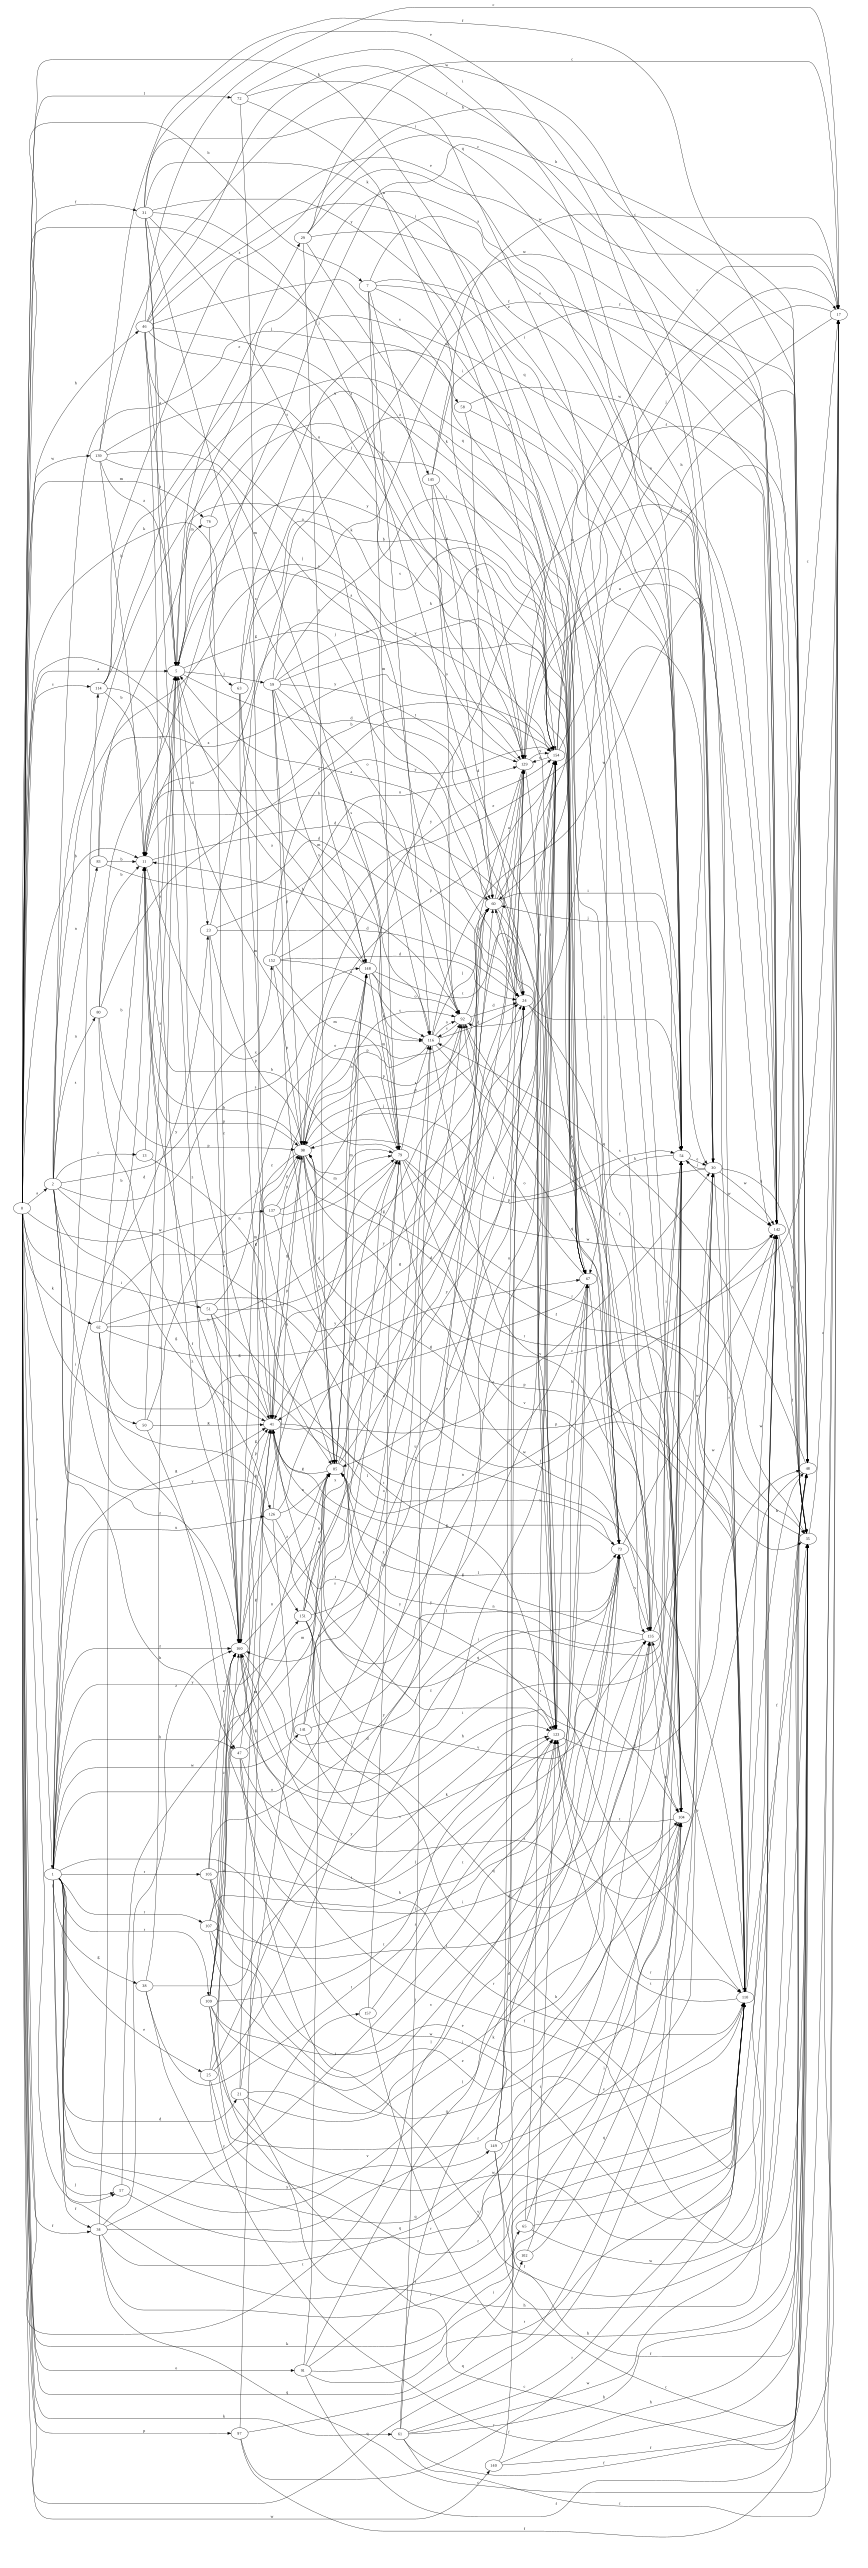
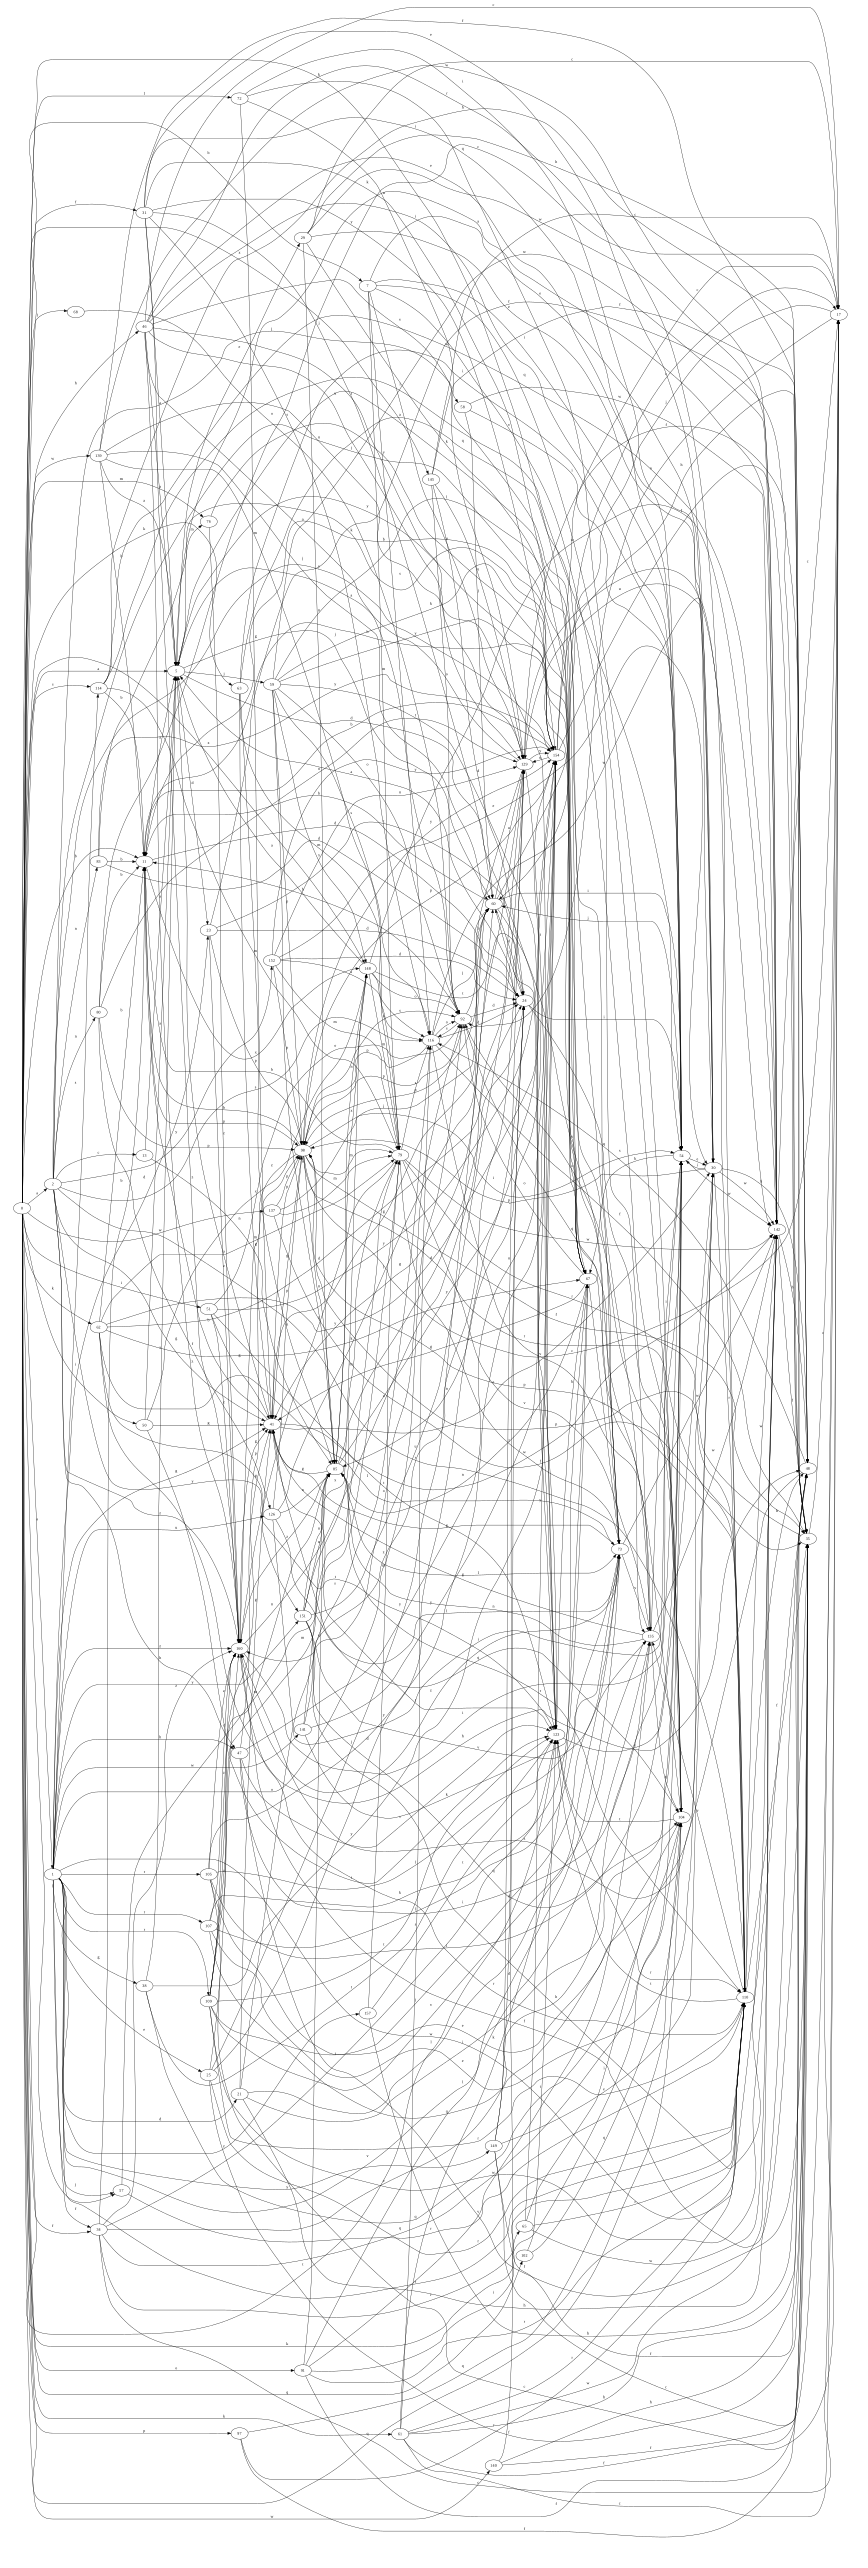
  strict digraph {
    fontname="Liberation Serif"
    rankdir=LR
    node [fontname="Liberation Serif"]
    edge [fontname="Liberation Serif"]
    0
    1
    2
    5
    7
    11
    31
    34
    46
    50
    51
    57
    61
    62
    63
    65
    67
+   68
    72
    76
    91
    97
    102
    104
    114
    123
    137
    139
    140
    145
    148
    21
    23
    25
    38
    41
    47
    92
    105
    107
    109
    110
    126
    135
    141
    142
    149
    151
    157
    160
    13
    58
    73
    80
    83
    116
    152
    154
    24
    29
    59
    60
    30
    54
    79
    129
    98
    17
    48
    35
    85
    0 -> 1 [label=a]
    0 -> 2 [label=a]
    0 -> 5 [label=a]
    0 -> 7 [label=b]
    0 -> 11 [label=b]
    0 -> 31 [label=f]
    0 -> 34 [label=f]
    0 -> 46 [label=h]
    0 -> 50 [label=i]
    0 -> 51 [label=i]
    0 -> 57 [label=j]
    0 -> 61 [label=k]
    0 -> 62 [label=k]
    0 -> 63 [label=k]
    0 -> 65 [label=k]
    0 -> 67 [label=k]
+   0 -> 68 [label=l]
    0 -> 72 [label=l]
    0 -> 76 [label=m]
    0 -> 91 [label=o]
    0 -> 97 [label=p]
    0 -> 102 [label=q]
    0 -> 104 [label=q]
    0 -> 114 [label=s]
    0 -> 123 [label=t]
    0 -> 137 [label=w]
    0 -> 139 [label=w]
    0 -> 140 [label=w]
    0 -> 145 [label=x]
    0 -> 148 [label=x]
    1 -> 34 [label=f]
    1 -> 57 [label=j]
    1 -> 114 [label=s]
    1 -> 21 [label=d]
    1 -> 23 [label=d]
    1 -> 25 [label=e]
    1 -> 38 [label=g]
    1 -> 41 [label=g]
    1 -> 47 [label=h]
    1 -> 92 [label=o]
    1 -> 105 [label=r]
    1 -> 107 [label=r]
    1 -> 109 [label=r]
    1 -> 110 [label=r]
    1 -> 126 [label=u]
    1 -> 135 [label=v]
    1 -> 141 [label=w]
    1 -> 142 [label=w]
    1 -> 149 [label=y]
    1 -> 151 [label=y]
    1 -> 157 [label=z]
    1 -> 160 [label=z]
    2 -> 41 [label=g]
    2 -> 47 [label=h]
    2 -> 110 [label=r]
    2 -> 151 [label=y]
    2 -> 160 [label=z]
    2 -> 13 [label=c]
    2 -> 58 [label=j]
    2 -> 73 [label=l]
    2 -> 80 [label=n]
    2 -> 83 [label=n]
    2 -> 116 [label=s]
    2 -> 152 [label=y]
    2 -> 154 [label=y]
    5 -> 76 [label=m]
    5 -> 23 [label=d]
    5 -> 154 [label=y]
    5 -> 24 [label=d]
    5 -> 29 [label=e]
    5 -> 59 [label=j]
    5 -> 60 [label=j]
    7 -> 104 [label=q]
    7 -> 135 [label=v]
    7 -> 116 [label=s]
    7 -> 30 [label=e]
    7 -> 54 [label=i]
    7 -> 79 [label=m]
    7 -> 129 [label=u]
    11 -> 5 [label=a]
    11 -> 148 [label=x]
    11 -> 24 [label=d]
    11 -> 98 [label=p]
    31 -> 5 [label=a]
    31 -> 67 [label=k]
-   31 -> 148 [label=x]
    31 -> 160 [label=z]
    31 -> 116 [label=s]
    31 -> 154 [label=y]
    31 -> 60 [label=j]
    31 -> 30 [label=e]
    31 -> 54 [label=i]
    34 -> 11 [label=b]
    34 -> 104 [label=q]
    34 -> 123 [label=t]
    34 -> 110 [label=r]
    34 -> 135 [label=v]
    34 -> 160 [label=z]
    34 -> 17 [label=c]
    46 -> 5 [label=a]
    46 -> 123 [label=t]
    46 -> 92 [label=o]
    46 -> 110 [label=r]
    46 -> 135 [label=v]
    46 -> 160 [label=z]
    46 -> 30 [label=e]
    46 -> 54 [label=i]
    46 -> 129 [label=u]
    46 -> 17 [label=c]
    50 -> 5 [label=a]
    50 -> 123 [label=t]
    50 -> 148 [label=x]
    50 -> 41 [label=g]
    51 -> 123 [label=t]
    51 -> 41 [label=g]
    51 -> 92 [label=o]
    51 -> 160 [label=z]
    51 -> 154 [label=y]
    57 -> 110 [label=r]
    57 -> 79 [label=m]
    61 -> 67 [label=k]
    61 -> 110 [label=r]
    61 -> 142 [label=w]
    61 -> 116 [label=s]
    61 -> 17 [label=c]
    61 -> 48 [label=h]
    61 -> 35 [label=f]
    62 -> 11 [label=b]
    62 -> 67 [label=k]
    62 -> 123 [label=t]
    62 -> 73 [label=l]
    62 -> 154 [label=y]
    62 -> 24 [label=d]
    62 -> 79 [label=m]
    62 -> 48 [label=h]
    63 -> 104 [label=q]
    63 -> 41 [label=g]
    63 -> 54 [label=i]
    63 -> 79 [label=m]
    63 -> 85 [label=n]
    65 -> 110 [label=r]
    65 -> 142 [label=w]
    65 -> 154 [label=y]
    65 -> 54 [label=i]
    67 -> 11 [label=b]
    67 -> 41 [label=g]
    67 -> 92 [label=o]
    67 -> 73 [label=l]
    67 -> 85 [label=n]
+   68 -> 92 [label=o]
    72 -> 104 [label=q]
    72 -> 41 [label=g]
    72 -> 54 [label=i]
    72 -> 129 [label=u]
    76 -> 160 [label=z]
    76 -> 154 [label=y]
    91 -> 110 [label=r]
    91 -> 135 [label=v]
    91 -> 73 [label=l]
    91 -> 54 [label=i]
    91 -> 35 [label=f]
    91 -> 85 [label=n]
    97 -> 104 [label=q]
-   97 -> 41 [label=g]
    97 -> 110 [label=r]
    97 -> 35 [label=f]
    102 -> 104 [label=q]
    102 -> 123 [label=t]
    104 -> 123 [label=t]
    104 -> 92 [label=o]
    114 -> 11 [label=b]
    114 -> 142 [label=w]
    114 -> 54 [label=i]
    114 -> 79 [label=m]
    114 -> 48 [label=h]
    123 -> 67 [label=k]
    123 -> 110 [label=r]
    123 -> 30 [label=e]
    137 -> 60 [label=j]
    137 -> 79 [label=m]
    137 -> 98 [label=p]
    137 -> 35 [label=f]
    139 -> 5 [label=a]
    139 -> 11 [label=b]
    139 -> 142 [label=w]
    139 -> 60 [label=j]
    139 -> 79 [label=m]
    139 -> 129 [label=u]
    139 -> 35 [label=f]
    140 -> 24 [label=d]
    140 -> 48 [label=h]
    140 -> 35 [label=f]
    145 -> 92 [label=o]
    145 -> 24 [label=d]
    145 -> 129 [label=u]
    145 -> 17 [label=c]
    145 -> 35 [label=f]
    148 -> 5 [label=a]
    148 -> 123 [label=t]
    148 -> 92 [label=o]
    148 -> 142 [label=w]
    148 -> 116 [label=s]
    148 -> 79 [label=m]
    148 -> 85 [label=n]
    21 -> 41 [label=g]
    21 -> 73 [label=l]
    21 -> 116 [label=s]
    21 -> 54 [label=i]
    21 -> 48 [label=h]
    23 -> 123 [label=t]
    23 -> 160 [label=z]
    23 -> 24 [label=d]
    23 -> 98 [label=p]
    23 -> 35 [label=f]
    25 -> 110 [label=r]
    25 -> 160 [label=z]
    25 -> 24 [label=d]
    25 -> 60 [label=j]
    25 -> 35 [label=f]
    38 -> 5 [label=a]
    38 -> 104 [label=q]
    38 -> 123 [label=t]
    38 -> 154 [label=y]
    41 -> 5 [label=a]
    41 -> 11 [label=b]
    41 -> 104 [label=q]
    41 -> 123 [label=t]
    41 -> 142 [label=w]
    41 -> 30 [label=e]
    41 -> 98 [label=p]
    47 -> 123 [label=t]
    47 -> 41 [label=g]
    47 -> 154 [label=y]
    47 -> 54 [label=i]
    47 -> 35 [label=f]
    92 -> 11 [label=b]
    92 -> 104 [label=q]
    92 -> 116 [label=s]
    92 -> 24 [label=d]
    92 -> 60 [label=j]
    92 -> 98 [label=p]
    105 -> 160 [label=z]
    105 -> 73 [label=l]
    105 -> 154 [label=y]
    105 -> 30 [label=e]
    105 -> 54 [label=i]
    105 -> 17 [label=c]
    107 -> 67 [label=k]
    107 -> 104 [label=q]
    107 -> 160 [label=z]
    107 -> 73 [label=l]
    107 -> 30 [label=e]
    109 -> 123 [label=t]
    109 -> 110 [label=r]
    109 -> 135 [label=v]
    109 -> 142 [label=w]
    109 -> 160 [label=z]
    109 -> 73 [label=l]
    109 -> 79 [label=m]
    109 -> 98 [label=p]
    109 -> 85 [label=n]
    110 -> 123 [label=t]
    110 -> 135 [label=v]
    110 -> 142 [label=w]
    110 -> 98 [label=p]
    110 -> 48 [label=h]
    110 -> 35 [label=f]
    126 -> 73 [label=l]
    126 -> 60 [label=j]
    126 -> 54 [label=i]
    126 -> 98 [label=p]
    126 -> 85 [label=n]
    135 -> 104 [label=q]
    135 -> 41 [label=g]
    135 -> 142 [label=w]
    135 -> 54 [label=i]
    135 -> 85 [label=n]
    141 -> 67 [label=k]
    141 -> 92 [label=o]
    141 -> 154 [label=y]
    141 -> 85 [label=n]
    142 -> 5 [label=a]
    142 -> 17 [label=c]
    142 -> 48 [label=h]
    142 -> 35 [label=f]
    149 -> 24 [label=d]
    149 -> 30 [label=e]
    149 -> 129 [label=u]
    149 -> 17 [label=c]
    149 -> 35 [label=f]
    151 -> 104 [label=q]
    151 -> 148 [label=x]
    151 -> 135 [label=v]
    151 -> 79 [label=m]
    151 -> 129 [label=u]
    151 -> 48 [label=h]
    151 -> 85 [label=n]
    157 -> 123 [label=t]
    157 -> 79 [label=m]
    157 -> 48 [label=h]
    160 -> 41 [label=g]
    160 -> 110 [label=r]
    160 -> 54 [label=i]
    160 -> 129 [label=u]
    160 -> 35 [label=f]
    13 -> 5 [label=a]
    13 -> 85 [label=n]
    58 -> 142 [label=w]
    58 -> 60 [label=j]
    58 -> 54 [label=i]
    73 -> 5 [label=a]
    73 -> 11 [label=b]
    73 -> 41 [label=g]
    73 -> 135 [label=v]
    73 -> 142 [label=w]
    73 -> 160 [label=z]
    80 -> 11 [label=b]
    80 -> 126 [label=f]
    80 -> 129 [label=u]
    80 -> 98 [label=p]
    80 -> 17 [label=c]
    83 -> 11 [label=b]
    83 -> 67 [label=k]
    83 -> 154 [label=y]
    83 -> 24 [label=d]
    116 -> 92 [label=o]
    116 -> 135 [label=v]
    116 -> 142 [label=w]
    116 -> 24 [label=d]
    116 -> 60 [label=j]
    116 -> 98 [label=p]
    116 -> 35 [label=f]
    152 -> 116 [label=s]
    152 -> 154 [label=y]
    152 -> 24 [label=d]
    152 -> 30 [label=e]
    152 -> 79 [label=m]
    152 -> 129 [label=u]
    152 -> 98 [label=p]
    154 -> 11 [label=b]
    154 -> 129 [label=u]
    154 -> 98 [label=p]
    154 -> 17 [label=c]
    154 -> 48 [label=h]
    154 -> 35 [label=f]
    154 -> 85 [label=n]
    24 -> 5 [label=a]
    24 -> 104 [label=q]
    24 -> 60 [label=j]
    24 -> 54 [label=i]
    29 -> 67 [label=k]
    29 -> 142 [label=w]
    29 -> 30 [label=e]
    29 -> 17 [label=c]
    29 -> 48 [label=h]
    29 -> 85 [label=n]
    59 -> 67 [label=k]
    59 -> 123 [label=t]
    59 -> 148 [label=x]
    59 -> 92 [label=o]
    59 -> 142 [label=w]
    59 -> 73 [label=l]
    59 -> 116 [label=s]
    59 -> 154 [label=y]
    59 -> 98 [label=p]
    59 -> 85 [label=n]
    60 -> 11 [label=b]
    60 -> 41 [label=g]
    60 -> 135 [label=v]
    60 -> 24 [label=d]
    60 -> 54 [label=i]
    60 -> 129 [label=u]
    60 -> 17 [label=c]
    30 -> 110 [label=r]
    30 -> 142 [label=w]
    30 -> 54 [label=i]
    30 -> 129 [label=u]
    30 -> 98 [label=p]
    30 -> 48 [label=h]
    54 -> 67 [label=k]
    54 -> 142 [label=w]
    54 -> 60 [label=j]
    54 -> 30 [label=e]
    79 -> 11 [label=b]
    79 -> 110 [label=r]
    79 -> 135 [label=v]
    79 -> 142 [label=w]
    79 -> 160 [label=z]
    79 -> 73 [label=l]
    79 -> 116 [label=s]
    129 -> 5 [label=a]
    129 -> 123 [label=t]
    129 -> 41 [label=g]
    129 -> 110 [label=r]
    129 -> 160 [label=z]
    129 -> 154 [label=y]
    129 -> 98 [label=p]
    129 -> 35 [label=f]
    98 -> 11 [label=b]
    98 -> 41 [label=g]
    98 -> 92 [label=o]
    98 -> 110 [label=r]
    98 -> 160 [label=z]
    98 -> 154 [label=y]
    98 -> 54 [label=i]
    98 -> 79 [label=m]
    98 -> 17 [label=c]
    98 -> 35 [label=f]
    98 -> 85 [label=n]
    17 -> 92 [label=o]
    17 -> 60 [label=j]
    48 -> 160 [label=z]
    48 -> 116 [label=s]
    35 -> 98 [label=p]
    35 -> 17 [label=c]
    85 -> 148 [label=x]
    85 -> 41 [label=g]
    85 -> 110 [label=r]
    85 -> 160 [label=z]
    85 -> 73 [label=l]
    85 -> 154 [label=y]
    85 -> 24 [label=d]
  }
